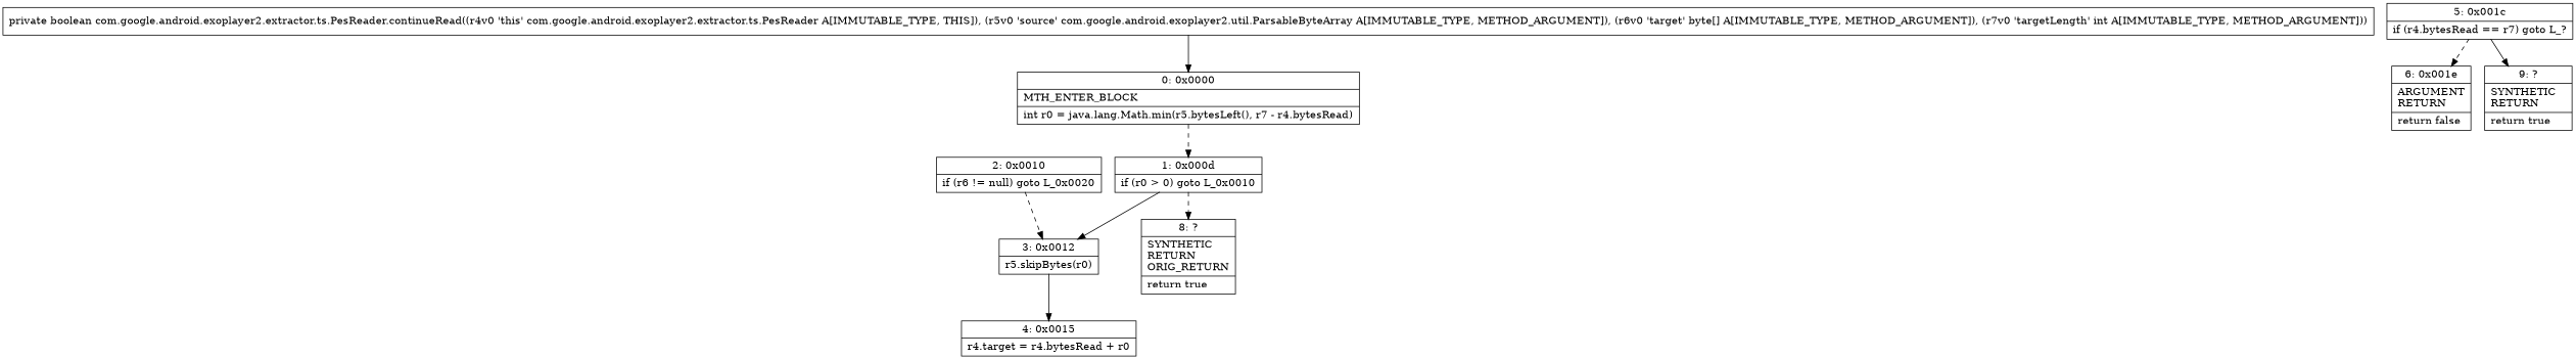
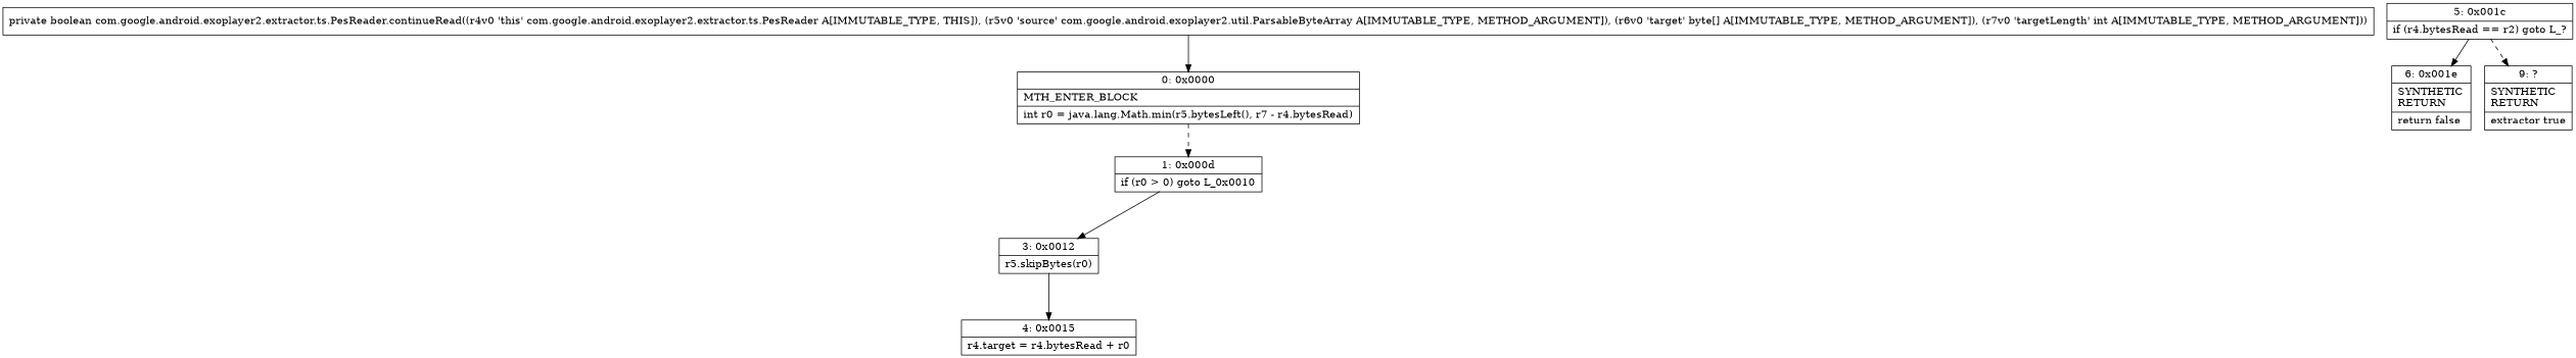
  digraph {
    node [shape=record]
    n1 [label="{0\:\ 0x0000|MTH_ENTER_BLOCK\l|int r0 = java.lang.Math.min(r5.bytesLeft(), r7 \- r4.bytesRead)\l}"]
    n2 [label="{1\:\ 0x000d|if (r0 \> 0) goto L_0x0010\l}"]
-   n3 [label="{8\:\ ?|SYNTHETIC\lRETURN\lORIG_RETURN\l|return true\l}"]
    n4 [label="{3\:\ 0x0012|r5.skipBytes(r0)\l}"]
-   n5 [label="{2\:\ 0x0010|if (r6 != null) goto L_0x0020\l}"]
    n6 [label="{4\:\ 0x0015|r4.target = r4.bytesRead + r0\l}"]
-   n7 [label="{5\:\ 0x001c|if (r4.bytesRead == r7) goto L_?\l}"]
-   n8 [label="{6\:\ 0x001e|ARGUMENT\lRETURN\l|return false\l}"]
-   n9 [label="{9\:\ ?|SYNTHETIC\lRETURN\l|return true\l}"]
+   n7 [label="{5\:\ 0x001c|if (r4.bytesRead == r2) goto L_?\l}"]
+   n8 [label="{6\:\ 0x001e|SYNTHETIC\lRETURN\l|return false\l}"]
+   n9 [label="{9\:\ ?|SYNTHETIC\lRETURN\l|extractor true\l}"]
    n10 [label="{private boolean com.google.android.exoplayer2.extractor.ts.PesReader.continueRead((r4v0 'this' com.google.android.exoplayer2.extractor.ts.PesReader A[IMMUTABLE_TYPE, THIS]), (r5v0 'source' com.google.android.exoplayer2.util.ParsableByteArray A[IMMUTABLE_TYPE, METHOD_ARGUMENT]), (r6v0 'target' byte[] A[IMMUTABLE_TYPE, METHOD_ARGUMENT]), (r7v0 'targetLength' int A[IMMUTABLE_TYPE, METHOD_ARGUMENT])) }"]
    n1 -> n2 [style=dashed]
-   n2 -> n3 [style=dashed]
    n2 -> n4
    n4 -> n6
-   n5 -> n4 [style=dashed]
-   n7 -> n8 [style=dashed]
-   n7 -> n9
+   n7 -> n8 [style=solid]
+   n7 -> n9 [style=dashed]
    n10 -> n1
  }
